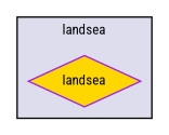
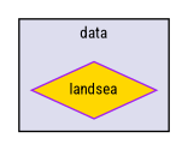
  digraph {
    compound=true
    rankdir=LR
    fontname="Roboto Condensed"
    n1 [fillcolor=gold fontname="Roboto Condensed" fontsize=10 label=landsea pencolor=black shape=diamond style=filled color=purple]
    subgraph cluster_1 {
      bgcolor="#ddddee"
      fontsize=10
-     label=landsea
+     label=data
      pencolor=black
      n1
    }
  }
